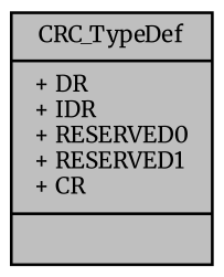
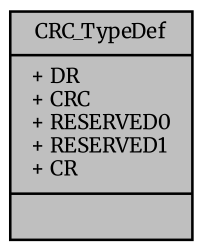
  digraph {
    fontname=Merriweather
-   n1 [color=black fillcolor=grey75 fontcolor=black fontname=Merriweather fontsize=8 height=0.2 label="{CRC_TypeDef\n|+ DR\l+ IDR\l+ RESERVED0\l+ RESERVED1\l+ CR\l|}" shape=record style=filled width=0.4]
+   n1 [color=black fillcolor=grey75 fontcolor=black fontname=Merriweather fontsize=8 height=0.2 label="{CRC_TypeDef\n|+ DR\l+ CRC\l+ RESERVED0\l+ RESERVED1\l+ CR\l|}" shape=record style=filled width=0.4]
  }
